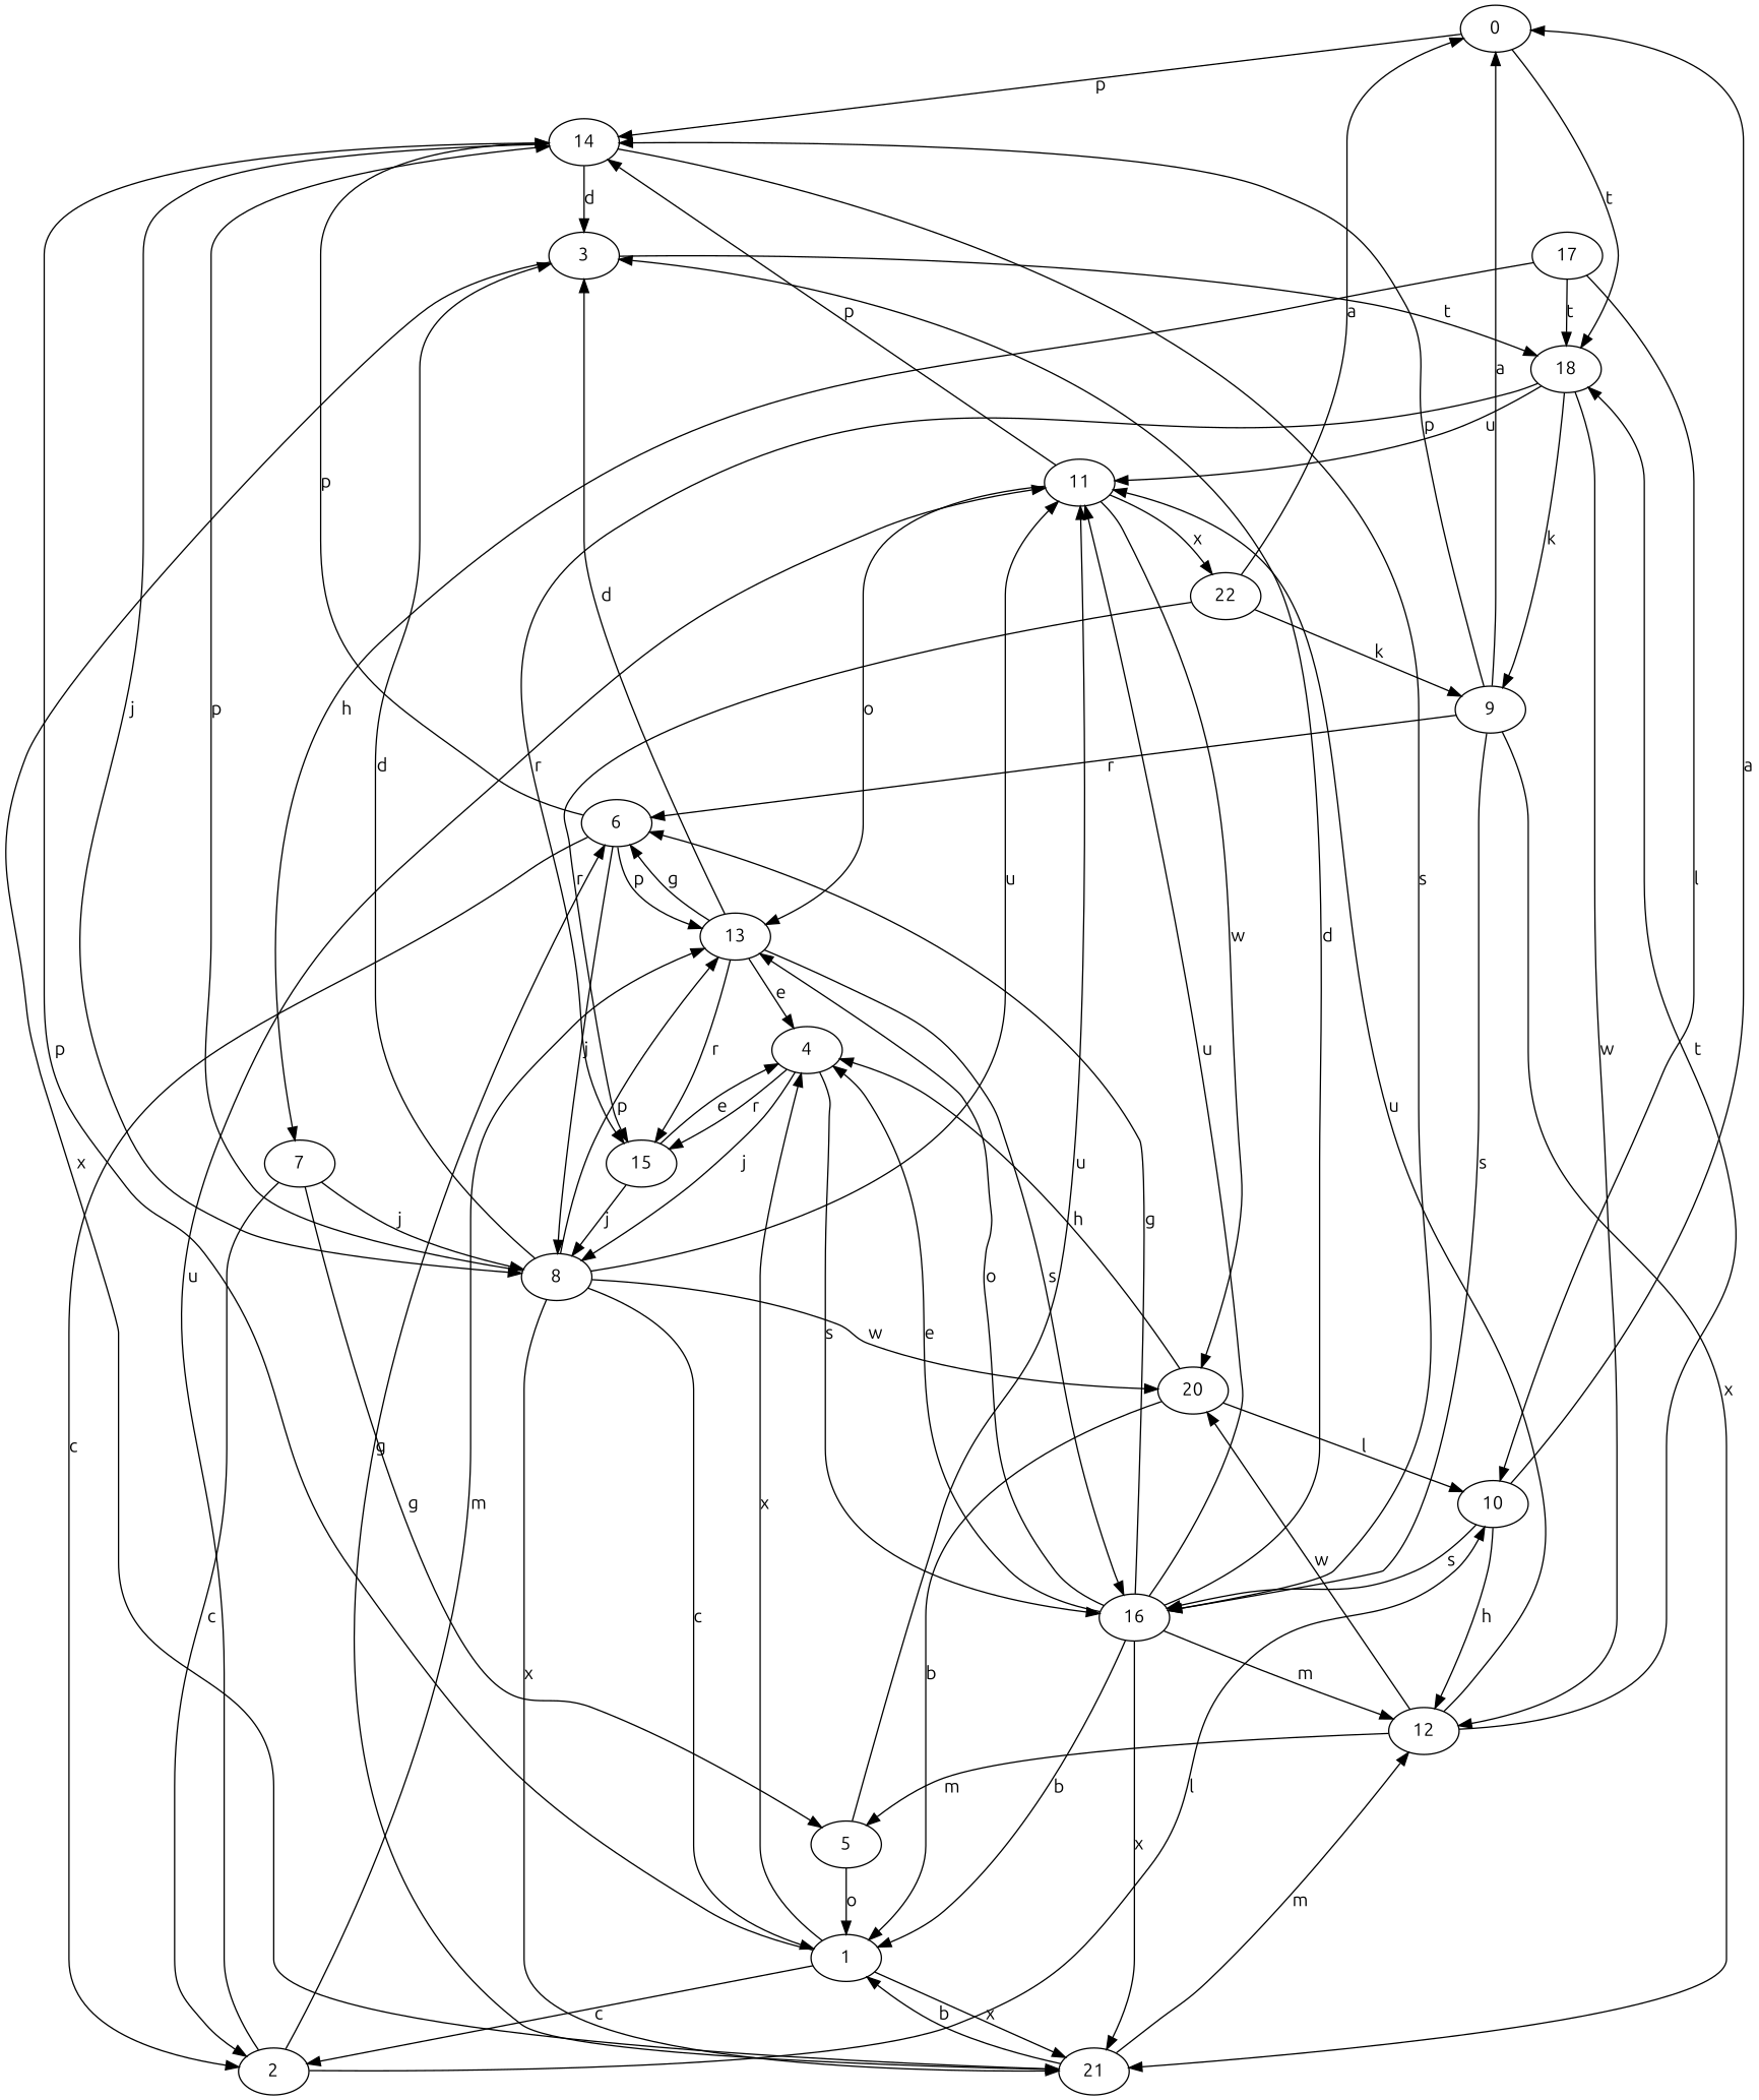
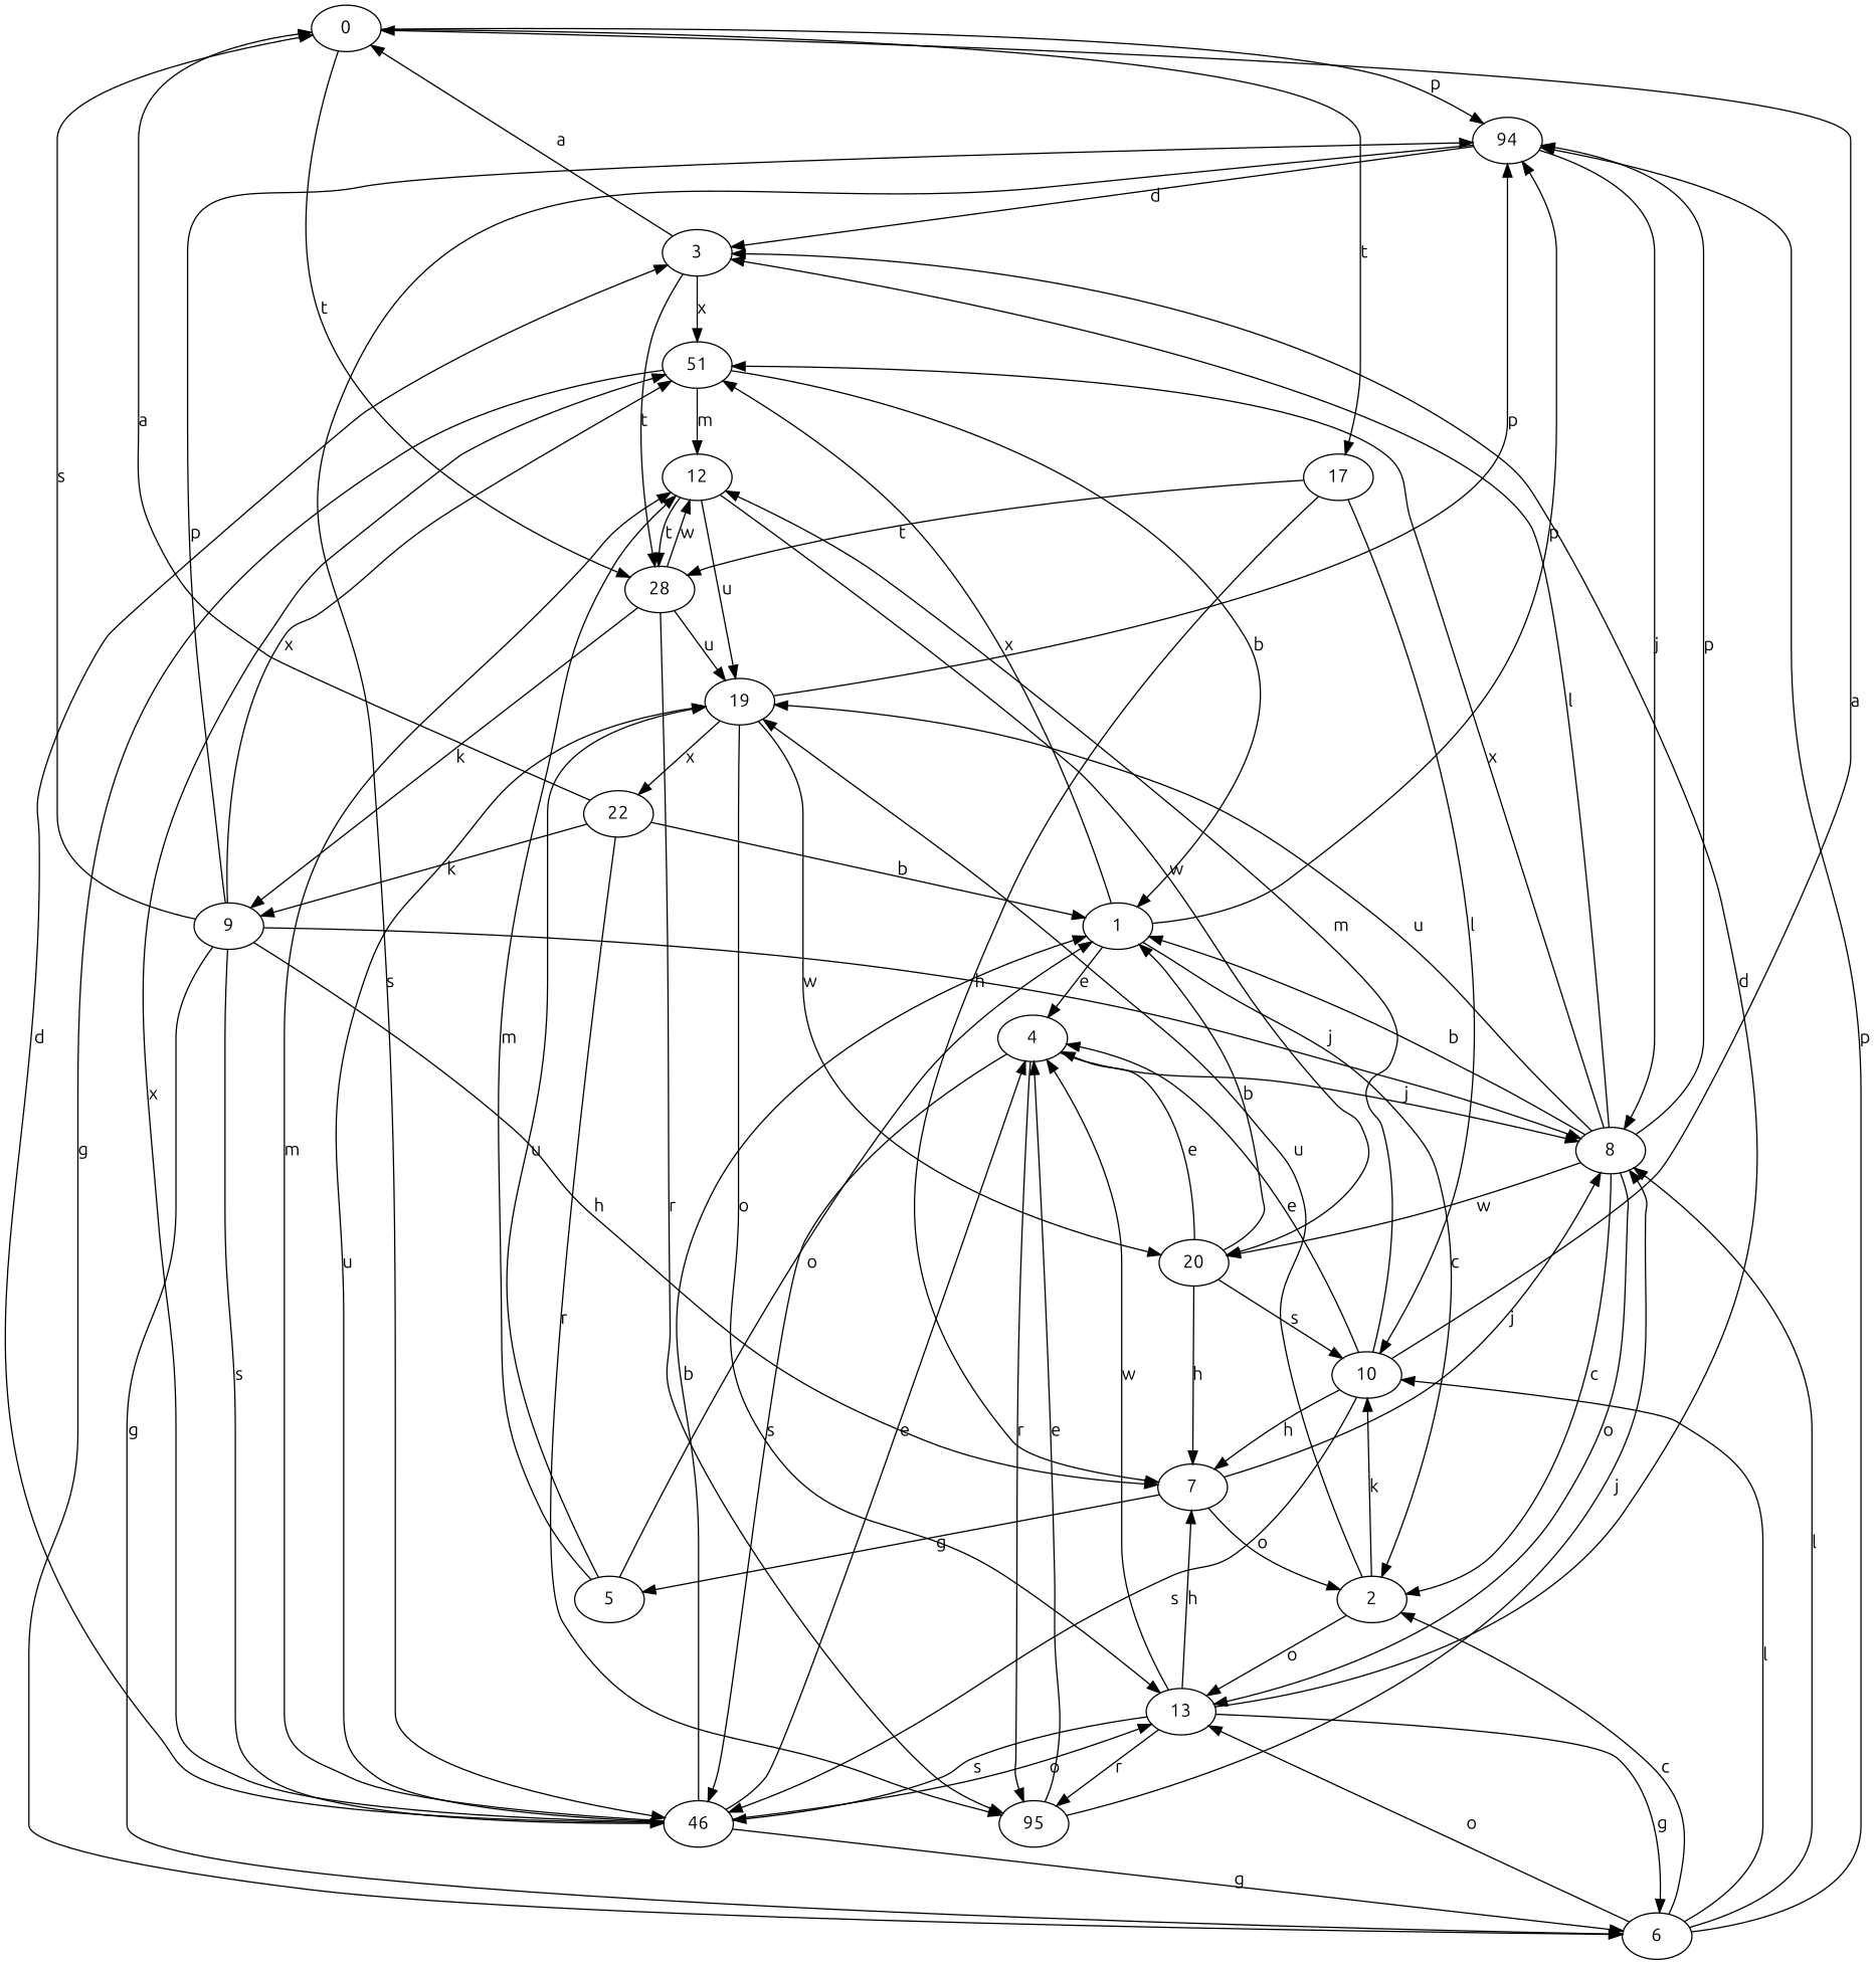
  strict digraph {
    fontname=Ubuntu
    node [fontname=Ubuntu]
    edge [fontname=Ubuntu]
    0
-   14
+   14 [label=94]
    17
-   18
+   18 [label=28]
    3
    8
-   16
+   16 [label=46]
    10
    7
-   19 [label=11]
-   15
+   19
+   15 [label=95]
    12
    9
    1
    2
    4
-   21
+   21 [label=51]
    13
    6
    20
    22
    5
    0 -> 14 [label=p]
+   0 -> 17 [label=t]
    0 -> 18 [label=t]
    14 -> 3 [label=d]
    14 -> 8 [label=j]
    14 -> 16 [label=s]
    17 -> 18 [label=t]
    17 -> 10 [label=l]
    17 -> 7 [label=h]
    18 -> 19 [label=u]
    18 -> 15 [label=r]
    18 -> 12 [label=w]
    18 -> 9 [label=k]
+   3 -> 0 [label=a]
    3 -> 18 [label=t]
    3 -> 21 [label=x]
    8 -> 14 [label=p]
-   8 -> 3 [label=d]
+   8 -> 3 [label=l]
    8 -> 19 [label=u]
-   8 -> 1 [label=c]
+   8 -> 1 [label=b]
+   8 -> 2 [label=c]
    8 -> 21 [label=x]
-   8 -> 13 [label=p]
+   8 -> 13 [label=o]
    8 -> 20 [label=w]
    16 -> 3 [label=d]
    16 -> 19 [label=u]
    16 -> 12 [label=m]
    16 -> 1 [label=b]
    16 -> 4 [label=e]
    16 -> 21 [label=x]
    16 -> 13 [label=o]
    16 -> 6 [label=g]
    10 -> 0 [label=a]
    10 -> 16 [label=s]
-   10 -> 12 [label=h]
+   10 -> 7 [label=h]
+   10 -> 12 [label=m]
+   10 -> 4 [label=e]
    7 -> 8 [label=j]
-   7 -> 2 [label=c]
+   7 -> 2 [label=o]
    7 -> 5 [label=g]
    19 -> 14 [label=p]
    19 -> 13 [label=o]
    19 -> 20 [label=w]
    19 -> 22 [label=x]
    15 -> 8 [label=j]
    15 -> 4 [label=e]
    12 -> 18 [label=t]
    12 -> 19 [label=u]
    12 -> 20 [label=w]
-   9 -> 0 [label=a]
+   9 -> 0 [label=s]
    9 -> 14 [label=p]
+   9 -> 8 [label=j]
    9 -> 16 [label=s]
+   9 -> 7 [label=h]
    9 -> 21 [label=x]
-   9 -> 6 [label=r]
+   9 -> 6 [label=g]
    1 -> 14 [label=p]
    1 -> 2 [label=c]
-   1 -> 4 [label=x]
+   1 -> 4 [label=e]
    1 -> 21 [label=x]
-   2 -> 10 [label=l]
+   2 -> 10 [label=k]
    2 -> 19 [label=u]
-   2 -> 13 [label=m]
+   2 -> 13 [label=o]
    4 -> 8 [label=j]
    4 -> 16 [label=s]
    4 -> 15 [label=r]
    21 -> 12 [label=m]
    21 -> 1 [label=b]
    21 -> 6 [label=g]
    13 -> 3 [label=d]
    13 -> 16 [label=s]
+   13 -> 7 [label=h]
    13 -> 15 [label=r]
-   13 -> 4 [label=e]
+   13 -> 4 [label=w]
    13 -> 6 [label=g]
    6 -> 14 [label=p]
-   6 -> 8 [label=j]
+   6 -> 8 [label=l]
+   6 -> 10 [label=l]
    6 -> 2 [label=c]
-   6 -> 13 [label=p]
-   20 -> 10 [label=l]
+   6 -> 13 [label=o]
+   20 -> 10 [label=s]
+   20 -> 7 [label=h]
    20 -> 1 [label=b]
-   20 -> 4 [label=h]
+   20 -> 4 [label=e]
    22 -> 0 [label=a]
    22 -> 15 [label=r]
    22 -> 9 [label=k]
+   22 -> 1 [label=b]
    5 -> 19 [label=u]
-   12 -> 5 [label=m]
+   5 -> 12 [label=m]
    5 -> 1 [label=o]
  }
